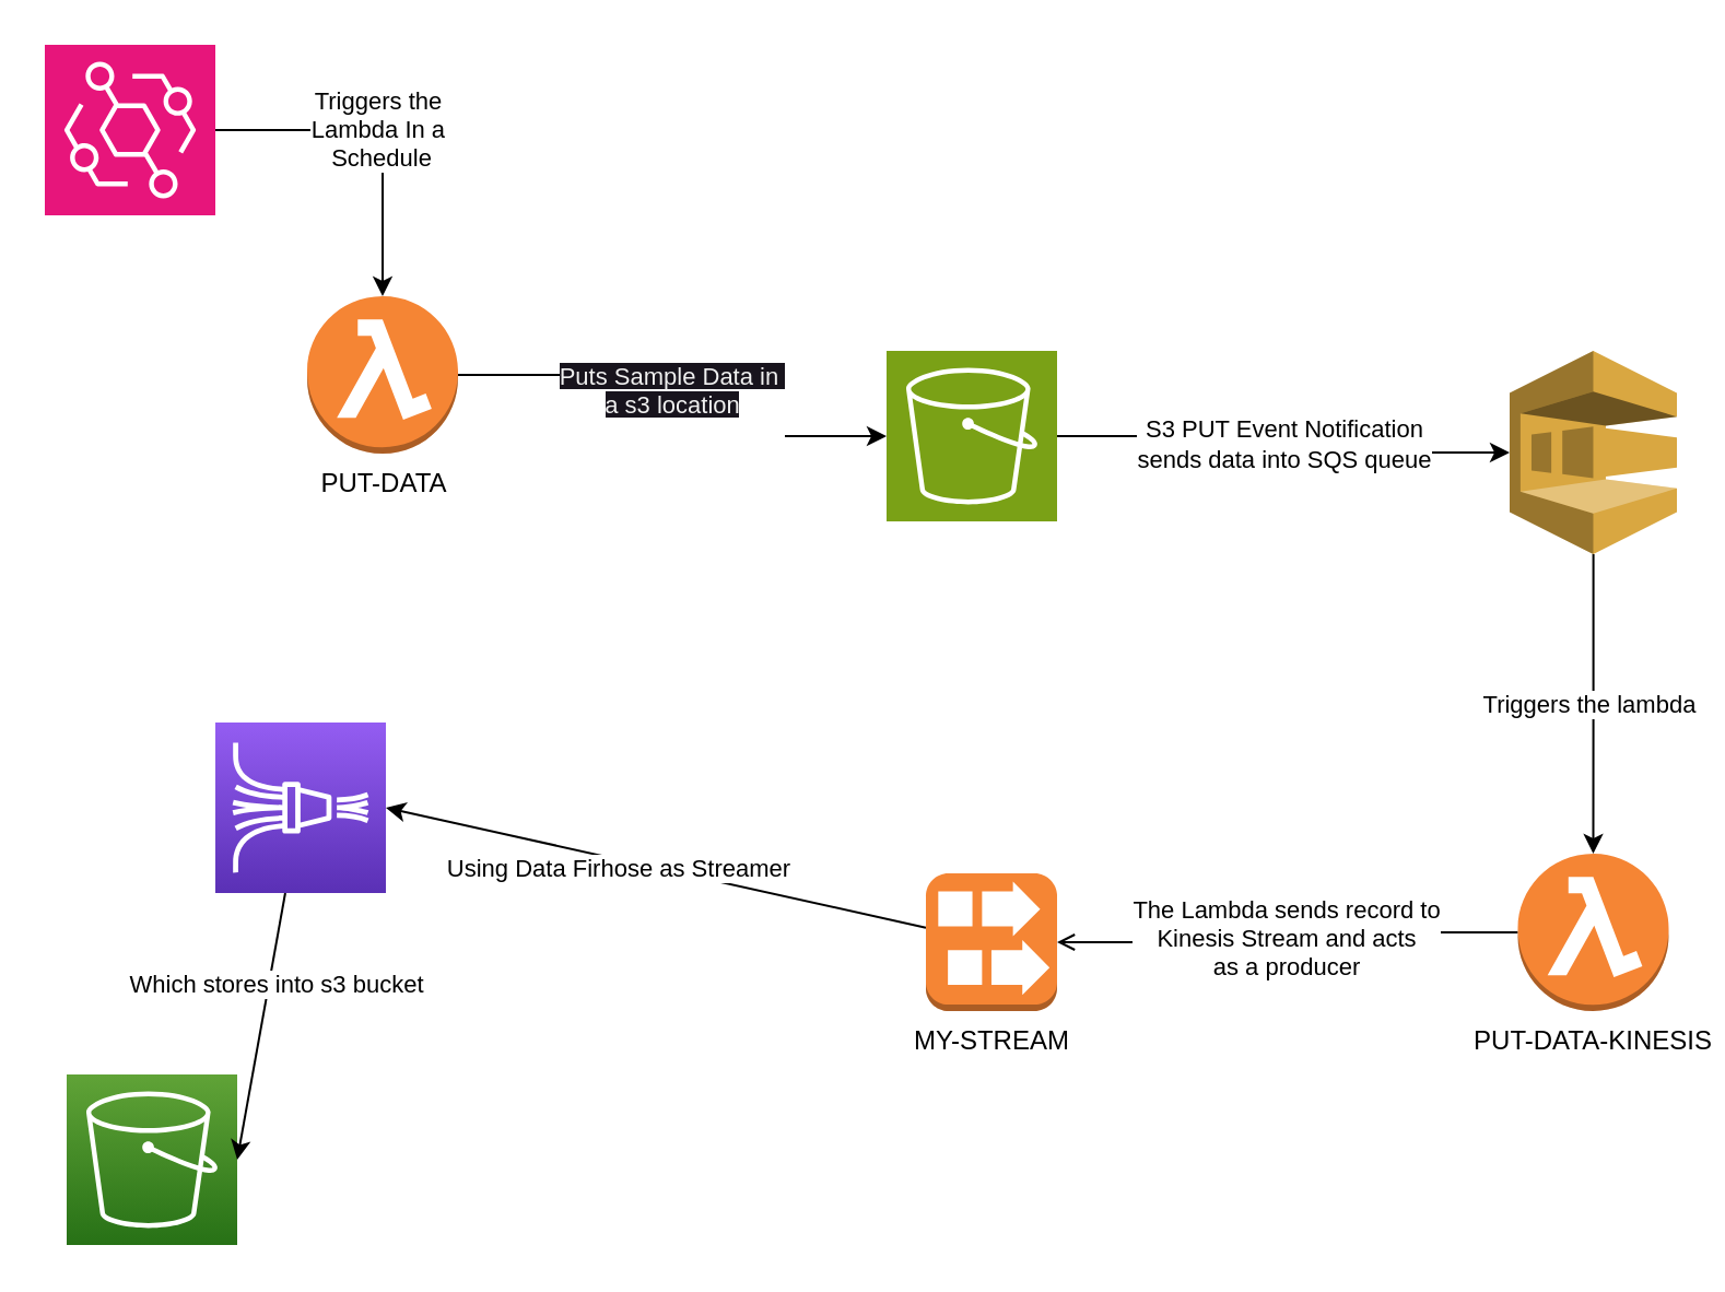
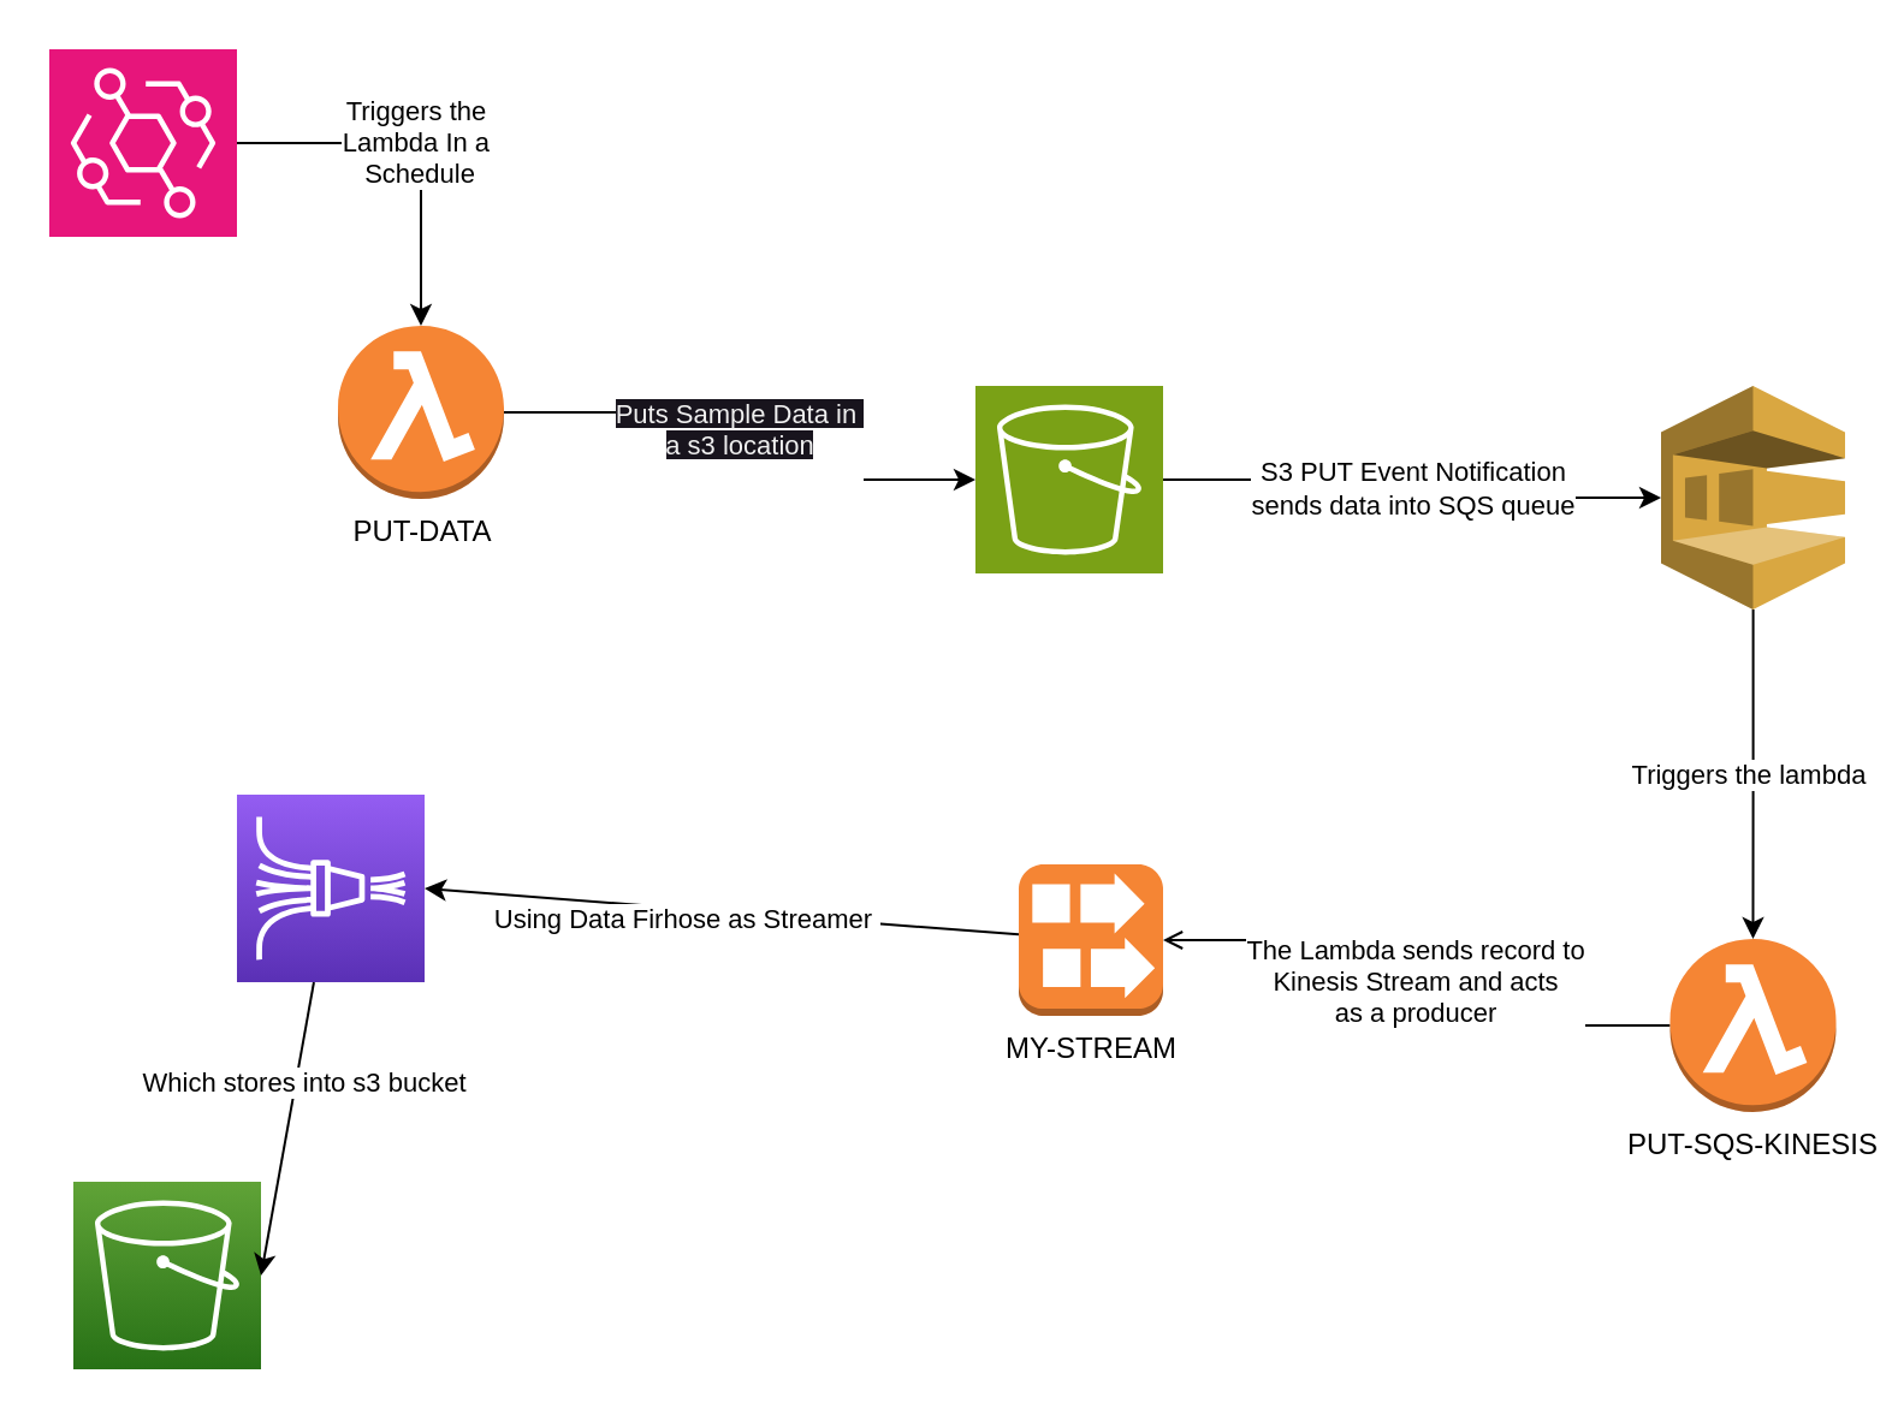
  <mxCell id="0" />
  <mxCell id="1" parent="0" />
  <mxCell id="2" value="&#10;&lt;span style=&quot;color: rgb(240, 240, 240); font-family: Helvetica; font-size: 11px; font-style: normal; font-variant-ligatures: normal; font-variant-caps: normal; font-weight: 400; letter-spacing: normal; orphans: 2; text-align: center; text-indent: 0px; text-transform: none; widows: 2; word-spacing: 0px; -webkit-text-stroke-width: 0px; background-color: rgb(24, 20, 29); text-decoration-thickness: initial; text-decoration-style: initial; text-decoration-color: initial; float: none; display: inline !important;&quot;&gt;Puts Sample Data in&amp;nbsp;&lt;/span&gt;&lt;br style=&quot;border-color: rgb(0, 0, 0); color: rgb(240, 240, 240); font-family: Helvetica; font-size: 11px; font-style: normal; font-variant-ligatures: normal; font-variant-caps: normal; font-weight: 400; letter-spacing: normal; orphans: 2; text-align: center; text-indent: 0px; text-transform: none; widows: 2; word-spacing: 0px; -webkit-text-stroke-width: 0px; text-decoration-thickness: initial; text-decoration-style: initial; text-decoration-color: initial;&quot;&gt;&lt;span style=&quot;color: rgb(240, 240, 240); font-family: Helvetica; font-size: 11px; font-style: normal; font-variant-ligatures: normal; font-variant-caps: normal; font-weight: 400; letter-spacing: normal; orphans: 2; text-align: center; text-indent: 0px; text-transform: none; widows: 2; word-spacing: 0px; -webkit-text-stroke-width: 0px; background-color: rgb(24, 20, 29); text-decoration-thickness: initial; text-decoration-style: initial; text-decoration-color: initial; float: none; display: inline !important;&quot;&gt;a s3 location&lt;/span&gt;&#10;&#10;" style="edgeStyle=orthogonalEdgeStyle;rounded=0;orthogonalLoop=1;jettySize=auto;html=1;" parent="1" source="3" target="4" edge="1"><mxGeometry relative="1" as="geometry" /></mxCell>
  <mxCell id="3" value="PUT-DATA" style="outlineConnect=0;dashed=0;verticalLabelPosition=bottom;verticalAlign=top;align=center;html=1;shape=mxgraph.aws3.lambda_function;fillColor=#F58534;gradientColor=none;" parent="1" vertex="1"><mxGeometry x="140" y="135" width="69" height="72" as="geometry" /></mxCell>
  <mxCell id="4" value="" style="sketch=0;points=[[0,0,0],[0.25,0,0],[0.5,0,0],[0.75,0,0],[1,0,0],[0,1,0],[0.25,1,0],[0.5,1,0],[0.75,1,0],[1,1,0],[0,0.25,0],[0,0.5,0],[0,0.75,0],[1,0.25,0],[1,0.5,0],[1,0.75,0]];outlineConnect=0;fontColor=#232F3E;fillColor=#7AA116;strokeColor=#ffffff;dashed=0;verticalLabelPosition=bottom;verticalAlign=top;align=center;html=1;fontSize=12;fontStyle=0;aspect=fixed;shape=mxgraph.aws4.resourceIcon;resIcon=mxgraph.aws4.s3;" parent="1" vertex="1"><mxGeometry x="405" y="160" width="78" height="78" as="geometry" /></mxCell>
  <mxCell id="5" value="Triggers the&amp;nbsp;&lt;br&gt;Lambda In a&amp;nbsp;&lt;br&gt;Schedule" style="edgeStyle=orthogonalEdgeStyle;rounded=0;orthogonalLoop=1;jettySize=auto;html=1;" parent="1" source="6" target="3" edge="1"><mxGeometry relative="1" as="geometry" /></mxCell>
  <mxCell id="6" value="" style="sketch=0;points=[[0,0,0],[0.25,0,0],[0.5,0,0],[0.75,0,0],[1,0,0],[0,1,0],[0.25,1,0],[0.5,1,0],[0.75,1,0],[1,1,0],[0,0.25,0],[0,0.5,0],[0,0.75,0],[1,0.25,0],[1,0.5,0],[1,0.75,0]];outlineConnect=0;fontColor=#232F3E;fillColor=#E7157B;strokeColor=#ffffff;dashed=0;verticalLabelPosition=bottom;verticalAlign=top;align=center;html=1;fontSize=12;fontStyle=0;aspect=fixed;shape=mxgraph.aws4.resourceIcon;resIcon=mxgraph.aws4.eventbridge;" parent="1" vertex="1"><mxGeometry x="20" y="20" width="78" height="78" as="geometry" /></mxCell>
  <mxCell id="7" value="" style="outlineConnect=0;dashed=0;verticalLabelPosition=bottom;verticalAlign=top;align=center;html=1;shape=mxgraph.aws3.sqs;fillColor=#D9A741;gradientColor=none;" parent="1" vertex="1"><mxGeometry x="690" y="160" width="76.5" height="93" as="geometry" /></mxCell>
  <mxCell id="8" value="S3 PUT Event Notification&lt;br&gt;sends data into SQS queue" style="edgeStyle=orthogonalEdgeStyle;rounded=0;orthogonalLoop=1;jettySize=auto;html=1;entryX=0;entryY=0.5;entryDx=0;entryDy=0;entryPerimeter=0;" parent="1" source="4" target="7" edge="1"><mxGeometry relative="1" as="geometry" /></mxCell>
  <mxCell id="9" value="The Lambda sends record to&lt;br&gt;Kinesis Stream and acts&lt;br&gt;as a producer" style="edgeStyle=orthogonalEdgeStyle;rounded=0;orthogonalLoop=1;jettySize=auto;html=1;endArrow=open;" parent="1" source="10" target="14" edge="1"><mxGeometry relative="1" as="geometry" /></mxCell>
- <mxCell id="10" value="PUT-DATA-KINESIS" style="outlineConnect=0;dashed=0;verticalLabelPosition=bottom;verticalAlign=top;align=center;html=1;shape=mxgraph.aws3.lambda_function;fillColor=#F58534;gradientColor=none;" parent="1" vertex="1"><mxGeometry x="693.75" y="390" width="69" height="72" as="geometry" /></mxCell>
+ <mxCell id="10" value="PUT-SQS-KINESIS" style="outlineConnect=0;dashed=0;verticalLabelPosition=bottom;verticalAlign=top;align=center;html=1;shape=mxgraph.aws3.lambda_function;fillColor=#F58534;gradientColor=none;" parent="1" vertex="1"><mxGeometry x="693.75" y="390" width="69" height="72" as="geometry" /></mxCell>
  <mxCell id="11" value="Triggers the lambda&amp;nbsp;" style="edgeStyle=orthogonalEdgeStyle;rounded=0;orthogonalLoop=1;jettySize=auto;html=1;entryX=0.5;entryY=0;entryDx=0;entryDy=0;entryPerimeter=0;" parent="1" source="7" target="10" edge="1"><mxGeometry relative="1" as="geometry" /></mxCell>
  <mxCell id="12" style="edgeStyle=none;html=1;entryX=1;entryY=0.5;entryDx=0;entryDy=0;entryPerimeter=0;" edge="1" parent="1" source="14" target="18"><mxGeometry relative="1" as="geometry" /></mxCell>
  <mxCell id="13" value="Using Data Firhose as Streamer&amp;nbsp;" style="edgeLabel;html=1;align=center;verticalAlign=middle;resizable=0;points=[];" vertex="1" connectable="0" parent="12"><mxGeometry x="0.122" y="4" relative="1" as="geometry"><mxPoint as="offset" /></mxGeometry></mxCell>
- <mxCell id="14" value="MY-STREAM" style="outlineConnect=0;dashed=0;verticalLabelPosition=bottom;verticalAlign=top;align=center;html=1;shape=mxgraph.aws3.kinesis_streams;fillColor=#F58534;gradientColor=none;" parent="1" vertex="1"><mxGeometry x="423" y="399" width="60" height="63" as="geometry" /></mxCell>
+ <mxCell id="14" value="MY-STREAM" style="outlineConnect=0;dashed=0;verticalLabelPosition=bottom;verticalAlign=top;align=center;html=1;shape=mxgraph.aws3.kinesis_streams;fillColor=#F58534;gradientColor=none;" parent="1" vertex="1"><mxGeometry x="423" y="359" width="60" height="63" as="geometry" /></mxCell>
  <mxCell id="15" value="" style="sketch=0;points=[[0,0,0],[0.25,0,0],[0.5,0,0],[0.75,0,0],[1,0,0],[0,1,0],[0.25,1,0],[0.5,1,0],[0.75,1,0],[1,1,0],[0,0.25,0],[0,0.5,0],[0,0.75,0],[1,0.25,0],[1,0.5,0],[1,0.75,0]];outlineConnect=0;fontColor=#232F3E;gradientColor=#60A337;gradientDirection=north;fillColor=#277116;strokeColor=#ffffff;dashed=0;verticalLabelPosition=bottom;verticalAlign=top;align=center;html=1;fontSize=12;fontStyle=0;aspect=fixed;shape=mxgraph.aws4.resourceIcon;resIcon=mxgraph.aws4.s3;" vertex="1" parent="1"><mxGeometry x="30" y="491" width="78" height="78" as="geometry" /></mxCell>
  <mxCell id="16" style="edgeStyle=none;html=1;entryX=1;entryY=0.5;entryDx=0;entryDy=0;entryPerimeter=0;" edge="1" parent="1" source="18" target="15"><mxGeometry relative="1" as="geometry" /></mxCell>
  <mxCell id="17" value="Which stores into s3 bucket" style="edgeLabel;html=1;align=center;verticalAlign=middle;resizable=0;points=[];" vertex="1" connectable="0" parent="16"><mxGeometry x="-0.331" y="3" relative="1" as="geometry"><mxPoint y="1" as="offset" /></mxGeometry></mxCell>
  <mxCell id="18" value="" style="sketch=0;points=[[0,0,0],[0.25,0,0],[0.5,0,0],[0.75,0,0],[1,0,0],[0,1,0],[0.25,1,0],[0.5,1,0],[0.75,1,0],[1,1,0],[0,0.25,0],[0,0.5,0],[0,0.75,0],[1,0.25,0],[1,0.5,0],[1,0.75,0]];outlineConnect=0;fontColor=#232F3E;gradientColor=#945DF2;gradientDirection=north;fillColor=#5A30B5;strokeColor=#ffffff;dashed=0;verticalLabelPosition=bottom;verticalAlign=top;align=center;html=1;fontSize=12;fontStyle=0;aspect=fixed;shape=mxgraph.aws4.resourceIcon;resIcon=mxgraph.aws4.kinesis_data_firehose;" vertex="1" parent="1"><mxGeometry x="98" y="330" width="78" height="78" as="geometry" /></mxCell>
